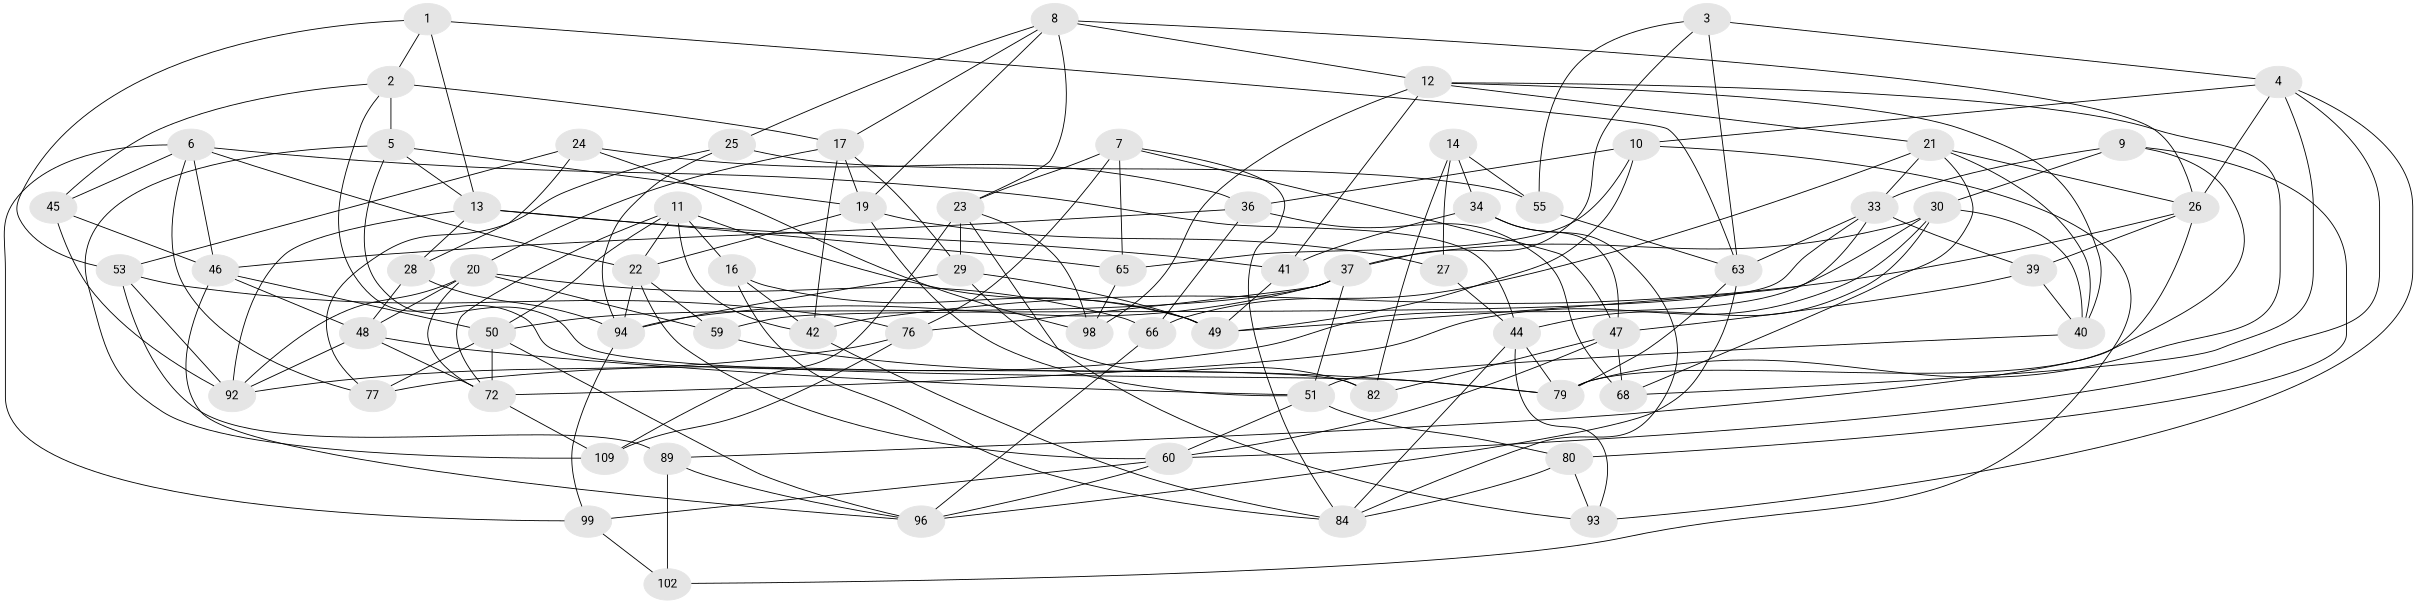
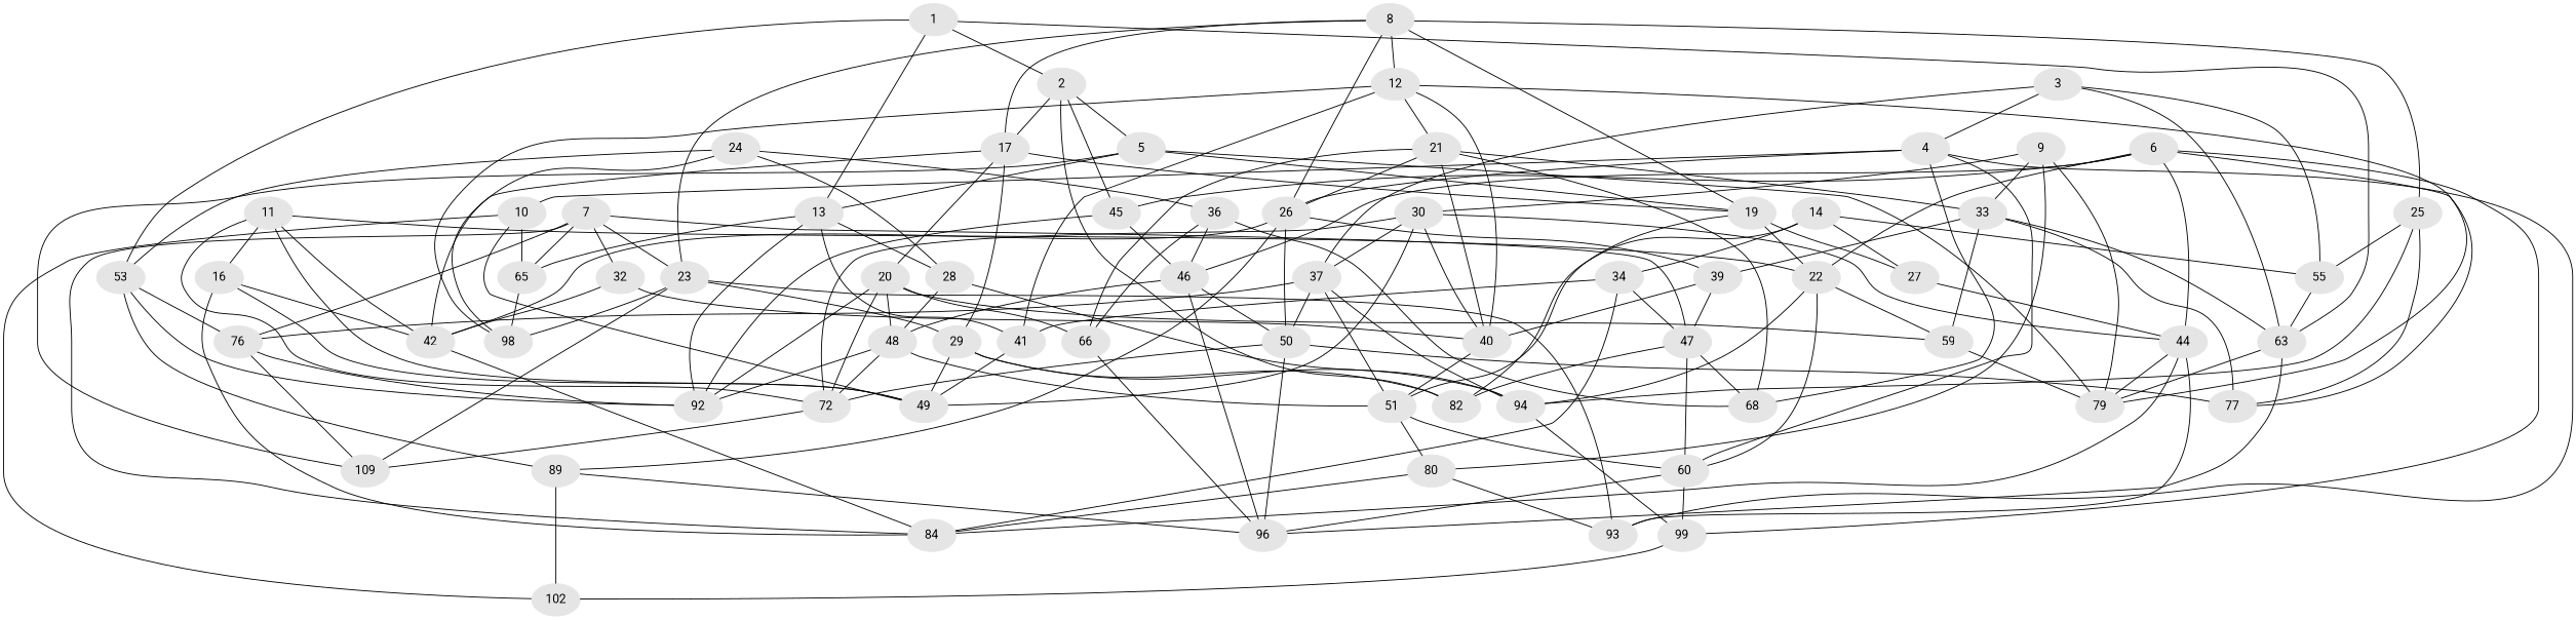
  graph {
    fontname=Roboto
    node [color=gray90 fontname=Roboto style=filled]
    edge [fontname=Roboto]
    2 [super="+85"]
    5 [super="+111"]
    17 [super="+110"]
    45
    82
    1
    13 [super="+62"]
    53 [super="+108"]
    63 [super="+81"]
    65
    41
    28
    92 [super="+94"]
    76
    89
    79 [super="+97"]
    96 [super="+106"]
    19 [super="+57"]
    109
    42 [super="+70"]
    20 [super="+95"]
    29 [super="+58"]
    46 [super="+86"]
    4 [super="+35"]
    10 [super="+78"]
    26 [super="+83"]
    60 [super="+69"]
    68
    93
    3
    37 [super="+104"]
    55
    50 [super="+67"]
    51 [super="+52"]
    n35 [label=94 super="+105"]
    36 [super="+100"]
    49 [super="+73"]
    102
    39
    99
    22 [super="+101"]
    27 [super="+43"]
    6 [super="+38"]
    44 [super="+90"]
    77
    59
    84 [super="+87"]
    48 [super="+107"]
    7 [super="+18"]
    23 [super="+61"]
+   32
    47 [super="+91"]
    98
    40 [super="+103"]
    8 [super="+31"]
    12 [super="+75"]
    25
    21 [super="+88"]
    30 [super="+71"]
    72 [super="+74"]
    9
    33 [super="+56"]
    80
    66
    11 [super="+15"]
    16
    14
    34
    24
    2 -- 5 [weight=2]
    2 -- 17
    2 -- 45
    2 -- 82
    5 -- 13
    5 -- 79
    5 -- 19
    5 -- 109
    17 -- 19
    17 -- 42
    17 -- 20
    17 -- 29
    45 -- 92
    45 -- 46
    1 -- 2
    1 -- 13
    1 -- 53
    1 -- 63
    13 -- 65
    13 -- 41
    13 -- 28
    13 -- 92
    53 -- 92
    53 -- 76
    53 -- 89
    63 -- 79
    63 -- 96
    65 -- 98
    41 -- 49
    28 -- n35
    28 -- 48
    76 -- 92
    76 -- 109
    89 -- 96
    89 -- 102
    19 -- 51
    19 -- 22
    19 -- 27
    42 -- 84
    20 -- 92
    20 -- 59
    20 -- 48
    20 -- 72
    20 -- 66
    29 -- 82
    29 -- n35
    29 -- 49
    46 -- 96
    46 -- 50
    46 -- 48
    4 -- 10
    4 -- 26
    4 -- 60
    4 -- 68
    4 -- 93
    10 -- 65
-   10 -- 36 [weight=2]
    10 -- 49
    10 -- 102
    26 -- 89
    26 -- 42
    26 -- 39
    60 -- 96
    60 -- 99
    3 -- 63
    3 -- 4
    3 -- 37
    3 -- 55
    37 -- 76
    37 -- 50
    37 -- 51
    37 -- n35
    55 -- 63
    50 -- 96
    50 -- 77
    50 -- 72
    51 -- 60
    51 -- 80
    n35 -- 99
    36 -- 46
    36 -- 68
    36 -- 66
    39 -- 47
    39 -- 40
    99 -- 102
    22 -- 60
    22 -- n35
    22 -- 59
    27 -- 44
    6 -- 45
    6 -- 46
    6 -- 99
    6 -- 22
    6 -- 44
    6 -- 77
    44 -- 79
    44 -- 93
    44 -- 84
    59 -- 79
    48 -- 92
    48 -- 51
    48 -- 72
    7 -- 65
    7 -- 76
    7 -- 84
    7 -- 23
+   7 -- 32
    7 -- 47
    23 -- 109
    23 -- 29
    23 -- 93
    23 -- 98
+   32 -- 42
+   32 -- 40
    47 -- 82
    47 -- 60
    47 -- 68
    40 -- 51
    8 -- 17
    8 -- 19
    8 -- 26
    8 -- 23
    8 -- 12
    8 -- 25
    12 -- 41
    12 -- 79
    12 -- 98
    12 -- 40
    12 -- 21
    25 -- 55
    25 -- n35
    25 -- 77
    21 -- 26
    21 -- 68
    21 -- 40
    21 -- 33
    21 -- 66
    30 -- 37
    30 -- 49
    30 -- 44
    30 -- 40
    30 -- 72
    72 -- 109
    9 -- 79
    9 -- 30
    9 -- 33
    9 -- 80
    33 -- 63
    33 -- 39
    33 -- 77
    33 -- 59
    80 -- 93
    80 -- 84
    66 -- 96
    11 -- 42
-   11 -- 50
+   26 -- 50
    11 -- 49
    11 -- 22
    11 -- 72
    11 -- 16
    16 -- 42
    16 -- 49
    16 -- 84
    14 -- 82
    14 -- 55
    14 -- 27
    14 -- 34
    34 -- 41
    34 -- 84
    34 -- 47
    24 -- 53
    24 -- 28
    24 -- 36
    24 -- 98
  }
